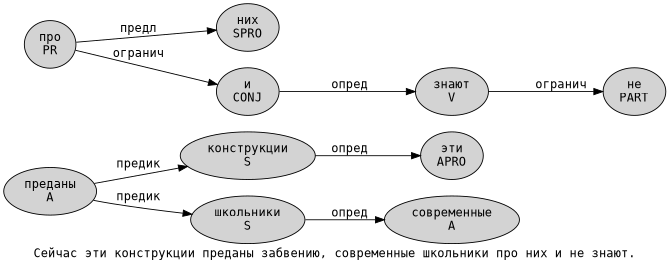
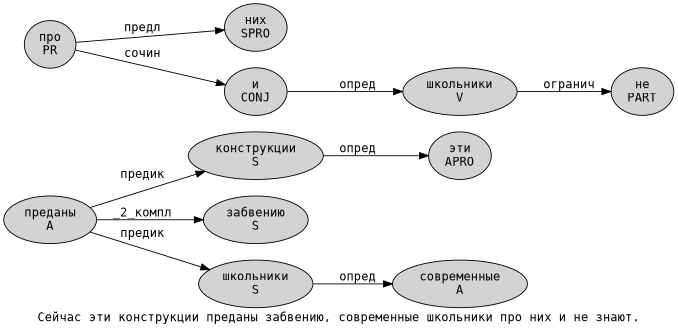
  digraph {
    fontname="DejaVu Sans Mono"
    label="Сейчас эти конструкции преданы забвению, современные школьники про них и не знают."
    rankdir=LR
    node [fillcolor=lightgray fontname="DejaVu Sans Mono" penwidth=1 shape=ellipse style=filled]
    edge [fontname="DejaVu Sans Mono"]
    n1 [label="эти\nAPRO"]
    n2 [label="конструкции\nS"]
    n3 [label="преданы\nA"]
+   n4 [label="забвению\nS"]
    n5 [label="школьники\nS"]
    n6 [label="современные\nA"]
    n7 [label="про\nPR"]
    n8 [label="них\nSPRO"]
    n9 [label="и\nCONJ"]
-   n10 [label="знают\nV"]
+   n10 [label="школьники\nV"]
    n11 [label="не\nPART"]
    n2 -> n1 [label="опред"]
    n3 -> n2 [label="предик"]
+   n3 -> n4 [label="_2_компл"]
    n3 -> n5 [label="предик"]
    n5 -> n6 [label="опред"]
    n7 -> n8 [label="предл"]
-   n7 -> n9 [label="огранич"]
+   n7 -> n9 [label="сочин"]
    n9 -> n10 [label="опред"]
    n10 -> n11 [label="огранич"]
  }
